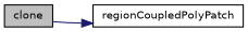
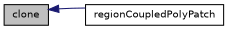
  digraph {
    rankdir=LR
    node [color=black fontname=Helvetica fontsize=10 shape=record]
    n1 [fillcolor=grey75 fontcolor=black height=0.2 label=clone style=filled width=0.4]
    n2 [height=0.2 label=regionCoupledPolyPatch width=0.4]
-   n1 -> n2 [color=midnightblue fontname=Helvetica fontsize=10 labelfontname=Helvetica labelfontsize=10 style=solid]
+   n2 -> n1 [color=midnightblue fontname=Helvetica fontsize=10 labelfontname=Helvetica labelfontsize=10 style=solid]
  }
